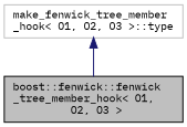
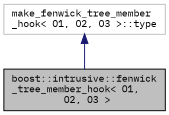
  digraph {
    fontname="IBM Plex Mono"
    node [fontname="IBM Plex Mono" fontsize=10 shape=record style=filled]
-   n1 [color=black fillcolor=grey75 fontcolor=black height=0.2 label="boost::fenwick::fenwick\l_tree_member_hook\< O1,\l O2, O3 \>" width=0.4]
+   n1 [color=black fillcolor=grey75 fontcolor=black height=0.2 label="boost::intrusive::fenwick\l_tree_member_hook\< O1,\l O2, O3 \>" width=0.4]
    n2 [color=grey75 fillcolor=white height=0.2 label="make_fenwick_tree_member\l_hook\< O1, O2, O3 \>::type" width=0.4]
    n2 -> n1 [color=midnightblue dir=back fontname="IBM Plex Mono" fontsize=10 labelfontname=Helvetica labelfontsize=10 style=solid]
  }
